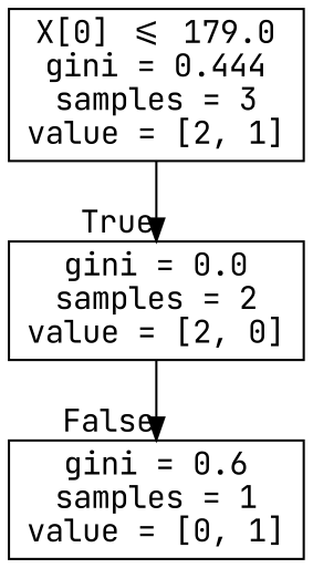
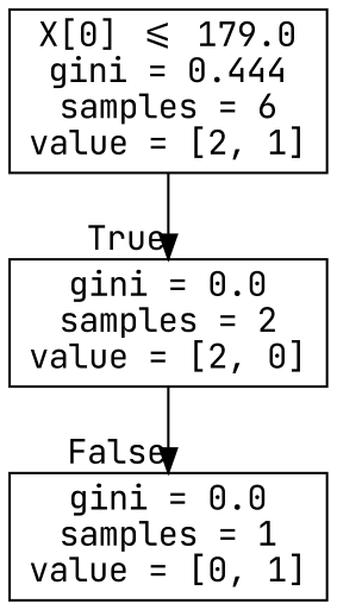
  digraph {
    fontname="JetBrains Mono"
    node [fontname="JetBrains Mono" shape=box]
    edge [fontname="JetBrains Mono" labeldistance=2.5]
-   n1 [label="X[0] <= 179.0\ngini = 0.444\nsamples = 3\nvalue = [2, 1]"]
+   n1 [label="X[0] <= 179.0\ngini = 0.444\nsamples = 6\nvalue = [2, 1]"]
    n2 [label="gini = 0.0\nsamples = 2\nvalue = [2, 0]"]
-   n3 [label="gini = 0.6\nsamples = 1\nvalue = [0, 1]"]
+   n3 [label="gini = 0.0\nsamples = 1\nvalue = [0, 1]"]
    n1 -> n2 [headlabel=True labelangle=45]
    n2 -> n3 [headlabel=False labelangle=-45]
  }
